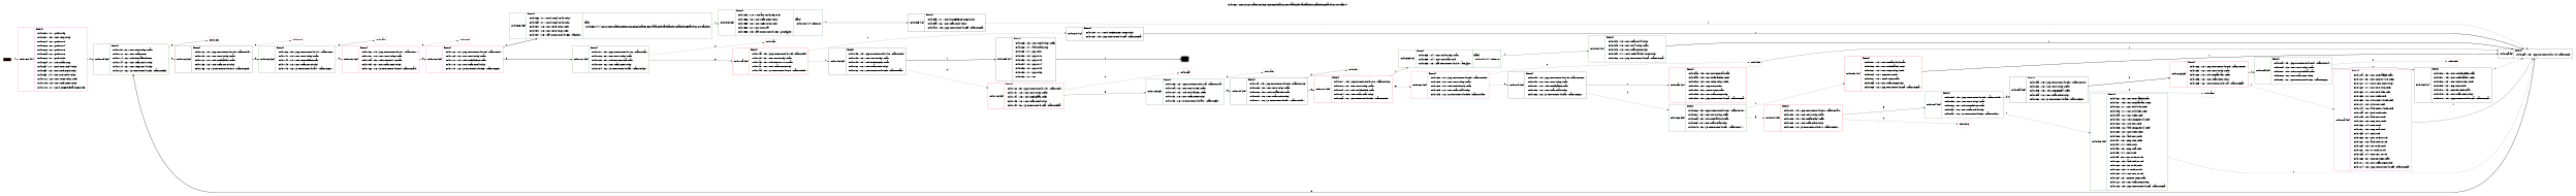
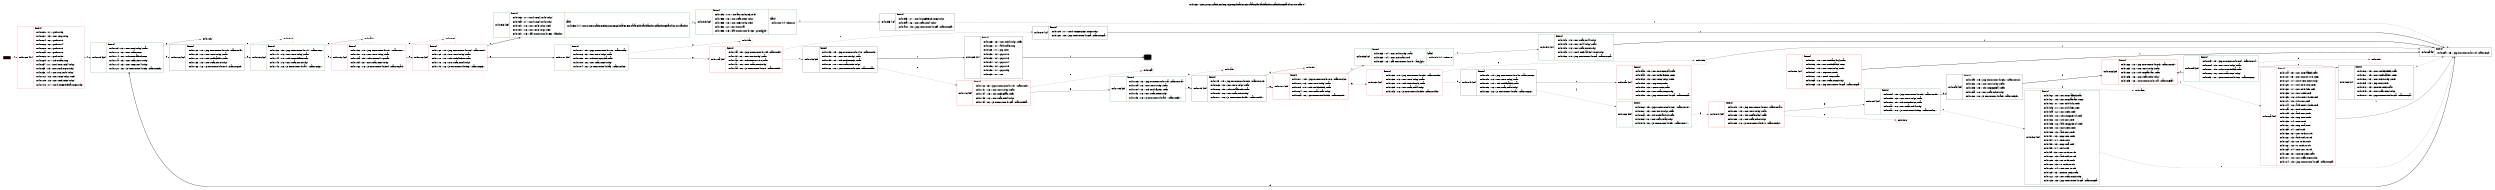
  digraph {
    label="0x4016e0 (/mnt/c/Users/mathe/Desktop/tcc/POCII/binaries/extr_radare2librhashhamdist.c_hamdist_Final-ollvm.out::main(0))"
    labelloc=t
    rankdir=LR
    node [color=darkgreen shape=record]
    edge [style=dashed]
    Entry [color=red fillcolor=black height=0.3 shape=note style=filled width=0.3]
    n2 [color=deeppink label="{\n     0x4016e0 [47]\l\n     | [instrs]\l\n     &nbsp;&nbsp;0x4016e0 \<+1\>: push %rbp\l\n     &nbsp;&nbsp;0x4016e1 \<+3\>: mov %rsp,%rbp\l\n     &nbsp;&nbsp;0x4016e4 \<+2\>: push %r15\l\n     &nbsp;&nbsp;0x4016e6 \<+2\>: push %r14\l\n     &nbsp;&nbsp;0x4016e8 \<+2\>: push %r13\l\n     &nbsp;&nbsp;0x4016ea \<+2\>: push %r12\l\n     &nbsp;&nbsp;0x4016ec \<+1\>: push %rbx\l\n     &nbsp;&nbsp;0x4016ed \<+7\>: sub $0xa8,%rsp\l\n     &nbsp;&nbsp;0x4016f4 \<+7\>: movl $0x0,-0x34(%rbp)\l\n     &nbsp;&nbsp;0x4016fb \<+3\>: mov %edi,-0x38(%rbp)\l\n     &nbsp;&nbsp;0x4016fe \<+4\>: mov %rsi,-0x40(%rbp)\l\n     &nbsp;&nbsp;0x401702 \<+3\>: mov -0x38(%rbp),%edi\l\n     &nbsp;&nbsp;0x401705 \<+3\>: mov %edi,-0x30(%rbp)\l\n     &nbsp;&nbsp;0x401708 \<+7\>: movl $0x6e798bba,-0x6c(%rbp)\l\n  }"]
    n3 [label="{\n     0x40170f [23]\l\n     | [instrs]\l\n     &nbsp;&nbsp;0x40170f \<+3\>: mov -0x6c(%rbp),%eax\l\n     &nbsp;&nbsp;0x401712 \<+2\>: mov %eax,%ecx\l\n     &nbsp;&nbsp;0x401714 \<+6\>: sub $0x87aff08f,%ecx\l\n     &nbsp;&nbsp;0x40171a \<+3\>: mov %eax,-0x70(%rbp)\l\n     &nbsp;&nbsp;0x40171d \<+3\>: mov %ecx,-0x74(%rbp)\l\n     &nbsp;&nbsp;0x401720 \<+6\>: je 0000000000401cdc \<main+0x5fc\>\l\n  }"]
    n4 [color=red label="{\n     0x401cdc\l\n  }" style=dashed]
    n5 [color=black label="{\n     0x401726 [22]\l\n     | [instrs]\l\n     &nbsp;&nbsp;0x401726 \<+5\>: jmp 000000000040172b \<main+0x4b\>\l\n     &nbsp;&nbsp;0x40172b \<+3\>: mov -0x70(%rbp),%eax\l\n     &nbsp;&nbsp;0x40172e \<+5\>: sub $0xbbcadeb1,%eax\l\n     &nbsp;&nbsp;0x401733 \<+3\>: mov %eax,-0x78(%rbp)\l\n     &nbsp;&nbsp;0x401736 \<+6\>: je 000000000040191d \<main+0x23d\>\l\n  }"]
    n6 [color=red label="{\n     0x40191d\l\n  }" style=dashed]
    n7 [label="{\n     0x40173c [22]\l\n     | [instrs]\l\n     &nbsp;&nbsp;0x40173c \<+5\>: jmp 0000000000401741 \<main+0x61\>\l\n     &nbsp;&nbsp;0x401741 \<+3\>: mov -0x70(%rbp),%eax\l\n     &nbsp;&nbsp;0x401744 \<+5\>: sub $0xc815fb5e,%eax\l\n     &nbsp;&nbsp;0x401749 \<+3\>: mov %eax,-0x7c(%rbp)\l\n     &nbsp;&nbsp;0x40174c \<+6\>: je 0000000000401a47 \<main+0x367\>\l\n  }"]
    n8 [label="{\n     0x401a47\l\n  }" style=dashed]
    n9 [color=deeppink label="{\n     0x401752 [22]\l\n     | [instrs]\l\n     &nbsp;&nbsp;0x401752 \<+5\>: jmp 0000000000401757 \<main+0x77\>\l\n     &nbsp;&nbsp;0x401757 \<+3\>: mov -0x70(%rbp),%eax\l\n     &nbsp;&nbsp;0x40175a \<+5\>: sub $0xeeee411c,%eax\l\n     &nbsp;&nbsp;0x40175f \<+3\>: mov %eax,-0x80(%rbp)\l\n     &nbsp;&nbsp;0x401762 \<+6\>: je 000000000040198d \<main+0x2ad\>\l\n  }"]
    Exit [color=black fillcolor=black height=0.3 peripheries=2 shape=cylinder style=filled width=0.3]
    n11 [color=red label="{\n     0x40198d\l\n  }" style=dashed]
    n12 [color=deeppink label="{\n     0x401768 [25]\l\n     | [instrs]\l\n     &nbsp;&nbsp;0x401768 \<+5\>: jmp 000000000040176d \<main+0x8d\>\l\n     &nbsp;&nbsp;0x40176d \<+3\>: mov -0x70(%rbp),%eax\l\n     &nbsp;&nbsp;0x401770 \<+5\>: sub $0xf6456b88,%eax\l\n     &nbsp;&nbsp;0x401775 \<+6\>: mov %eax,-0x84(%rbp)\l\n     &nbsp;&nbsp;0x40177b \<+6\>: je 00000000004019c3 \<main+0x2e3\>\l\n  }"]
    n13 [color=black label="{\n     0x4019f3 [18]\l\n     | [instrs]\l\n     &nbsp;&nbsp;0x4019f3 \<+7\>: movl $0x68fe5729,-0x6c(%rbp)\l\n     &nbsp;&nbsp;0x4019fa \<+6\>: mov %eax,-0xc4(%rbp)\l\n     &nbsp;&nbsp;0x401a00 \<+5\>: jmp 0000000000401cea \<main+0x60a\>\l\n  }"]
    n14 [color=black label="{\n     0x401cea [5]\l\n     | [instrs]\l\n     &nbsp;&nbsp;0x401cea \<+5\>: jmp 000000000040170f \<main+0x2f\>\l\n  }"]
    n15 [label="{\n     0x4019c3 [25]\l\n     | [instrs]\l\n     &nbsp;&nbsp;0x4019c3 \<+7\>: movl $0x64,-0x48(%rbp)\l\n     &nbsp;&nbsp;0x4019ca \<+7\>: movl $0x64,-0x4c(%rbp)\l\n     &nbsp;&nbsp;0x4019d1 \<+3\>: mov -0x48(%rbp),%edi\l\n     &nbsp;&nbsp;0x4019d4 \<+3\>: mov -0x4c(%rbp),%esi\l\n     &nbsp;&nbsp;0x4019d7 \<+5\>: call 00000000004015e0 \<hamdist\>\l\n     | [calls]\l\n     &nbsp;&nbsp;0x4015e0 \{1\} (/mnt/c/Users/mathe/Desktop/tcc/POCII/binaries/extr_radare2librhashhamdist.c_hamdist_Final-ollvm.out::hamdist)\l\n  }"]
    n16 [label="{\n     0x401781 [25]\l\n     | [instrs]\l\n     &nbsp;&nbsp;0x401781 \<+5\>: jmp 0000000000401786 \<main+0xa6\>\l\n     &nbsp;&nbsp;0x401786 \<+3\>: mov -0x70(%rbp),%eax\l\n     &nbsp;&nbsp;0x401789 \<+5\>: sub $0x1e60213a,%eax\l\n     &nbsp;&nbsp;0x40178e \<+6\>: mov %eax,-0x88(%rbp)\l\n     &nbsp;&nbsp;0x401794 \<+6\>: je 0000000000401ba5 \<main+0x4c5\>\l\n  }"]
    n17 [label="{\n     0x4019dc [23]\l\n     | [instrs]\l\n     &nbsp;&nbsp;0x4019dc \<+10\>: movabs $0x4020f2,%rdi\l\n     &nbsp;&nbsp;0x4019e6 \<+3\>: mov %eax,-0x50(%rbp)\l\n     &nbsp;&nbsp;0x4019e9 \<+3\>: mov -0x50(%rbp),%esi\l\n     &nbsp;&nbsp;0x4019ec \<+2\>: mov $0x0,%al\l\n     &nbsp;&nbsp;0x4019ee \<+5\>: call 0000000000401030 \<printf@plt\>\l\n     | [calls]\l\n     &nbsp;&nbsp;0x401030 \{1\} (unknown)\l\n  }"]
    n18 [color=red label="{\n     0x401ba5\l\n  }" style=dashed]
    n19 [color=red label="{\n     0x40179a [25]\l\n     | [instrs]\l\n     &nbsp;&nbsp;0x40179a \<+5\>: jmp 000000000040179f \<main+0xbf\>\l\n     &nbsp;&nbsp;0x40179f \<+3\>: mov -0x70(%rbp),%eax\l\n     &nbsp;&nbsp;0x4017a2 \<+5\>: sub $0x21e77078,%eax\l\n     &nbsp;&nbsp;0x4017a7 \<+6\>: mov %eax,-0x8c(%rbp)\l\n     &nbsp;&nbsp;0x4017ad \<+6\>: je 0000000000401c79 \<main+0x599\>\l\n  }"]
    n20 [label="{\n     0x401942 [21]\l\n     | [instrs]\l\n     &nbsp;&nbsp;0x401942 \<+3\>: mov %eax,-0x44(%rbp)\l\n     &nbsp;&nbsp;0x401945 \<+3\>: mov -0x44(%rbp),%eax\l\n     &nbsp;&nbsp;0x401948 \<+3\>: mov %eax,-0x2c(%rbp)\l\n     &nbsp;&nbsp;0x40194b \<+7\>: movl $0x57ad7bc4,-0x6c(%rbp)\l\n     &nbsp;&nbsp;0x401952 \<+5\>: jmp 0000000000401cea \<main+0x60a\>\l\n  }"]
    n21 [color=black label="{\n     0x401c79 [12]\l\n     | [instrs]\l\n     &nbsp;&nbsp;0x401c79 \<+7\>: movl $0x33e02e37,-0x6c(%rbp)\l\n     &nbsp;&nbsp;0x401c80 \<+5\>: jmp 0000000000401cea \<main+0x60a\>\l\n  }"]
    n22 [color=black label="{\n     0x4017b3 [25]\l\n     | [instrs]\l\n     &nbsp;&nbsp;0x4017b3 \<+5\>: jmp 00000000004017b8 \<main+0xd8\>\l\n     &nbsp;&nbsp;0x4017b8 \<+3\>: mov -0x70(%rbp),%eax\l\n     &nbsp;&nbsp;0x4017bb \<+5\>: sub $0x33e02e37,%eax\l\n     &nbsp;&nbsp;0x4017c0 \<+6\>: mov %eax,-0x90(%rbp)\l\n     &nbsp;&nbsp;0x4017c6 \<+6\>: je 0000000000401c85 \<main+0x5a5\>\l\n  }"]
    n23 [color=black label="{\n     0x401c85 [21]\l\n     | [instrs]\l\n     &nbsp;&nbsp;0x401c85 \<+3\>: mov -0x34(%rbp),%eax\l\n     &nbsp;&nbsp;0x401c88 \<+7\>: add $0xa8,%rsp\l\n     &nbsp;&nbsp;0x401c8f \<+1\>: pop %rbx\l\n     &nbsp;&nbsp;0x401c90 \<+2\>: pop %r12\l\n     &nbsp;&nbsp;0x401c92 \<+2\>: pop %r13\l\n     &nbsp;&nbsp;0x401c94 \<+2\>: pop %r14\l\n     &nbsp;&nbsp;0x401c96 \<+2\>: pop %r15\l\n     &nbsp;&nbsp;0x401c98 \<+1\>: pop %rbp\l\n     &nbsp;&nbsp;0x401c99 \<+1\>: ret\l\n  }"]
    n24 [color=red label="{\n     0x4017cc [25]\l\n     | [instrs]\l\n     &nbsp;&nbsp;0x4017cc \<+5\>: jmp 00000000004017d1 \<main+0xf1\>\l\n     &nbsp;&nbsp;0x4017d1 \<+3\>: mov -0x70(%rbp),%eax\l\n     &nbsp;&nbsp;0x4017d4 \<+5\>: sub $0x3f16faa0,%eax\l\n     &nbsp;&nbsp;0x4017d9 \<+6\>: mov %eax,-0x94(%rbp)\l\n     &nbsp;&nbsp;0x4017df \<+6\>: je 0000000000401c9a \<main+0x5ba\>\l\n  }"]
    n25 [color=red label="{\n     0x401c9a\l\n  }" style=dashed]
    n26 [label="{\n     0x4017e5 [25]\l\n     | [instrs]\l\n     &nbsp;&nbsp;0x4017e5 \<+5\>: jmp 00000000004017ea \<main+0x10a\>\l\n     &nbsp;&nbsp;0x4017ea \<+3\>: mov -0x70(%rbp),%eax\l\n     &nbsp;&nbsp;0x4017ed \<+5\>: sub $0x47fb2031,%eax\l\n     &nbsp;&nbsp;0x4017f2 \<+6\>: mov %eax,-0x98(%rbp)\l\n     &nbsp;&nbsp;0x4017f8 \<+6\>: je 0000000000401ad7 \<main+0x3f7\>\l\n  }"]
    n27 [color=red label="{\n     0x4018f8\l\n  }" style=dashed]
    n28 [color=red label="{\n     0x401ad7\l\n  }" style=dashed]
    n29 [color=black label="{\n     0x4017fe [25]\l\n     | [instrs]\l\n     &nbsp;&nbsp;0x4017fe \<+5\>: jmp 0000000000401803 \<main+0x123\>\l\n     &nbsp;&nbsp;0x401803 \<+3\>: mov -0x70(%rbp),%eax\l\n     &nbsp;&nbsp;0x401806 \<+5\>: sub $0x4af51055,%eax\l\n     &nbsp;&nbsp;0x40180b \<+6\>: mov %eax,-0x9c(%rbp)\l\n     &nbsp;&nbsp;0x401811 \<+6\>: je 0000000000401bb1 \<main+0x4d1\>\l\n  }"]
    n30 [color=black label="{\n     0x401902 [27]\l\n     | [instrs]\l\n     &nbsp;&nbsp;0x401902 \<+5\>: mov $0x4e389953,%eax\l\n     &nbsp;&nbsp;0x401907 \<+5\>: mov $0xbbcadeb1,%ecx\l\n     &nbsp;&nbsp;0x40190c \<+3\>: mov -0x30(%rbp),%edx\l\n     &nbsp;&nbsp;0x40190f \<+3\>: cmp $0x2,%edx\l\n     &nbsp;&nbsp;0x401912 \<+3\>: cmovne %ecx,%eax\l\n     &nbsp;&nbsp;0x401915 \<+3\>: mov %eax,-0x6c(%rbp)\l\n     &nbsp;&nbsp;0x401918 \<+5\>: jmp 0000000000401cea \<main+0x60a\>\l\n  }"]
    n31 [label="{\n     0x401bb1\l\n  }" style=dashed]
    n32 [color=red label="{\n     0x401817 [25]\l\n     | [instrs]\l\n     &nbsp;&nbsp;0x401817 \<+5\>: jmp 000000000040181c \<main+0x13c\>\l\n     &nbsp;&nbsp;0x40181c \<+3\>: mov -0x70(%rbp),%eax\l\n     &nbsp;&nbsp;0x40181f \<+5\>: sub $0x4e389953,%eax\l\n     &nbsp;&nbsp;0x401824 \<+6\>: mov %eax,-0xa0(%rbp)\l\n     &nbsp;&nbsp;0x40182a \<+6\>: je 0000000000401935 \<main+0x255\>\l\n  }"]
    n33 [label="{\n     0x4018df [25]\l\n     | [instrs]\l\n     &nbsp;&nbsp;0x4018df \<+5\>: jmp 00000000004018e4 \<main+0x204\>\l\n     &nbsp;&nbsp;0x4018e4 \<+3\>: mov -0x70(%rbp),%eax\l\n     &nbsp;&nbsp;0x4018e7 \<+5\>: sub $0x6e798bba,%eax\l\n     &nbsp;&nbsp;0x4018ec \<+6\>: mov %eax,-0xc0(%rbp)\l\n     &nbsp;&nbsp;0x4018f2 \<+6\>: je 0000000000401902 \<main+0x222\>\l\n  }"]
    n34 [label="{\n     0x401935 [13]\l\n     | [instrs]\l\n     &nbsp;&nbsp;0x401935 \<+4\>: mov -0x40(%rbp),%rax\l\n     &nbsp;&nbsp;0x401939 \<+4\>: mov 0x8(%rax),%rdi\l\n     &nbsp;&nbsp;0x40193d \<+5\>: call 0000000000401040 \<atoi@plt\>\l\n     | [calls]\l\n     &nbsp;&nbsp;0x401040 \{1\} (unknown)\l\n  }"]
    n35 [color=deeppink label="{\n     0x401830 [25]\l\n     | [instrs]\l\n     &nbsp;&nbsp;0x401830 \<+5\>: jmp 0000000000401835 \<main+0x155\>\l\n     &nbsp;&nbsp;0x401835 \<+3\>: mov -0x70(%rbp),%eax\l\n     &nbsp;&nbsp;0x401838 \<+5\>: sub $0x51de0042,%eax\l\n     &nbsp;&nbsp;0x40183d \<+6\>: mov %eax,-0xa4(%rbp)\l\n     &nbsp;&nbsp;0x401843 \<+6\>: je 0000000000401b99 \<main+0x4b9\>\l\n  }"]
    n36 [color=deeppink label="{\n     0x401c1a [95]\l\n     | [instrs]\l\n     &nbsp;&nbsp;0x401c1a \<+5\>: mov $0x87aff08f,%eax\l\n     &nbsp;&nbsp;0x401c1f \<+5\>: mov $0x21e77078,%ecx\l\n     &nbsp;&nbsp;0x401c24 \<+7\>: movl $0x0,-0x34(%rbp)\l\n     &nbsp;&nbsp;0x401c2b \<+7\>: mov 0x40404c,%edx\l\n     &nbsp;&nbsp;0x401c32 \<+7\>: mov 0x404050,%esi\l\n     &nbsp;&nbsp;0x401c39 \<+2\>: mov %edx,%edi\l\n     &nbsp;&nbsp;0x401c3b \<+6\>: sub $0xe171b0de,%edi\l\n     &nbsp;&nbsp;0x401c41 \<+3\>: sub $0x1,%edi\l\n     &nbsp;&nbsp;0x401c44 \<+6\>: add $0xe171b0de,%edi\l\n     &nbsp;&nbsp;0x401c4a \<+3\>: imul %edi,%edx\l\n     &nbsp;&nbsp;0x401c4d \<+3\>: and $0x1,%edx\l\n     &nbsp;&nbsp;0x401c50 \<+3\>: cmp $0x0,%edx\l\n     &nbsp;&nbsp;0x401c53 \<+4\>: sete %r8b\l\n     &nbsp;&nbsp;0x401c57 \<+3\>: cmp $0xa,%esi\l\n     &nbsp;&nbsp;0x401c5a \<+4\>: setl %r9b\l\n     &nbsp;&nbsp;0x401c5e \<+3\>: mov %r8b,%r10b\l\n     &nbsp;&nbsp;0x401c61 \<+3\>: and %r9b,%r10b\l\n     &nbsp;&nbsp;0x401c64 \<+3\>: xor %r9b,%r8b\l\n     &nbsp;&nbsp;0x401c67 \<+3\>: or %r8b,%r10b\l\n     &nbsp;&nbsp;0x401c6a \<+4\>: test $0x1,%r10b\l\n     &nbsp;&nbsp;0x401c6e \<+3\>: cmovne %ecx,%eax\l\n     &nbsp;&nbsp;0x401c71 \<+3\>: mov %eax,-0x6c(%rbp)\l\n     &nbsp;&nbsp;0x401c74 \<+5\>: jmp 0000000000401cea \<main+0x60a\>\l\n  }"]
    n37 [label="{\n     0x401b99\l\n  }" style=dashed]
    n38 [color=black label="{\n     0x401849 [25]\l\n     | [instrs]\l\n     &nbsp;&nbsp;0x401849 \<+5\>: jmp 000000000040184e \<main+0x16e\>\l\n     &nbsp;&nbsp;0x40184e \<+3\>: mov -0x70(%rbp),%eax\l\n     &nbsp;&nbsp;0x401851 \<+5\>: sub $0x55f2a535,%eax\l\n     &nbsp;&nbsp;0x401856 \<+6\>: mov %eax,-0xa8(%rbp)\l\n     &nbsp;&nbsp;0x40185c \<+6\>: je 00000000004019a8 \<main+0x2c8\>\l\n  }"]
    n39 [color=red label="{\n     0x4018c6 [25]\l\n     | [instrs]\l\n     &nbsp;&nbsp;0x4018c6 \<+5\>: jmp 00000000004018cb \<main+0x1eb\>\l\n     &nbsp;&nbsp;0x4018cb \<+3\>: mov -0x70(%rbp),%eax\l\n     &nbsp;&nbsp;0x4018ce \<+5\>: sub $0x6da91a57,%eax\l\n     &nbsp;&nbsp;0x4018d3 \<+6\>: mov %eax,-0xbc(%rbp)\l\n     &nbsp;&nbsp;0x4018d9 \<+6\>: je 0000000000401c1a \<main+0x53a\>\l\n  }"]
    n40 [color=red label="{\n     0x4019a8 [27]\l\n     | [instrs]\l\n     &nbsp;&nbsp;0x4019a8 \<+5\>: mov $0x1e60213a,%eax\l\n     &nbsp;&nbsp;0x4019ad \<+5\>: mov $0xf6456b88,%ecx\l\n     &nbsp;&nbsp;0x4019b2 \<+3\>: mov -0x2c(%rbp),%edx\l\n     &nbsp;&nbsp;0x4019b5 \<+3\>: cmp $0x0,%edx\l\n     &nbsp;&nbsp;0x4019b8 \<+3\>: cmove %ecx,%eax\l\n     &nbsp;&nbsp;0x4019bb \<+3\>: mov %eax,-0x6c(%rbp)\l\n     &nbsp;&nbsp;0x4019be \<+5\>: jmp 0000000000401cea \<main+0x60a\>\l\n  }"]
    n41 [label="{\n     0x401862 [25]\l\n     | [instrs]\l\n     &nbsp;&nbsp;0x401862 \<+5\>: jmp 0000000000401867 \<main+0x187\>\l\n     &nbsp;&nbsp;0x401867 \<+3\>: mov -0x70(%rbp),%eax\l\n     &nbsp;&nbsp;0x40186a \<+5\>: sub $0x57ad7bc4,%eax\l\n     &nbsp;&nbsp;0x40186f \<+6\>: mov %eax,-0xac(%rbp)\l\n     &nbsp;&nbsp;0x401875 \<+6\>: je 0000000000401957 \<main+0x277\>\l\n  }"]
    n42 [label="{\n     0x401a05\l\n  }" style=dashed]
    n43 [color=red label="{\n     0x401957 [27]\l\n     | [instrs]\l\n     &nbsp;&nbsp;0x401957 \<+5\>: mov $0x5a8649c4,%eax\l\n     &nbsp;&nbsp;0x40195c \<+5\>: mov $0x55f2a535,%ecx\l\n     &nbsp;&nbsp;0x401961 \<+3\>: mov -0x2c(%rbp),%edx\l\n     &nbsp;&nbsp;0x401964 \<+3\>: cmp $0x1,%edx\l\n     &nbsp;&nbsp;0x401967 \<+3\>: cmovl %ecx,%eax\l\n     &nbsp;&nbsp;0x40196a \<+3\>: mov %eax,-0x6c(%rbp)\l\n     &nbsp;&nbsp;0x40196d \<+5\>: jmp 0000000000401cea \<main+0x60a\>\l\n  }"]
    n44 [color=red label="{\n     0x40187b [25]\l\n     | [instrs]\l\n     &nbsp;&nbsp;0x40187b \<+5\>: jmp 0000000000401880 \<main+0x1a0\>\l\n     &nbsp;&nbsp;0x401880 \<+3\>: mov -0x70(%rbp),%eax\l\n     &nbsp;&nbsp;0x401883 \<+5\>: sub $0x5a8649c4,%eax\l\n     &nbsp;&nbsp;0x401888 \<+6\>: mov %eax,-0xb0(%rbp)\l\n     &nbsp;&nbsp;0x40188e \<+6\>: je 0000000000401972 \<main+0x292\>\l\n  }"]
    n45 [color=black label="{\n     0x4018ad [25]\l\n     | [instrs]\l\n     &nbsp;&nbsp;0x4018ad \<+5\>: jmp 00000000004018b2 \<main+0x1d2\>\l\n     &nbsp;&nbsp;0x4018b2 \<+3\>: mov -0x70(%rbp),%eax\l\n     &nbsp;&nbsp;0x4018b5 \<+5\>: sub $0x6c865544,%eax\l\n     &nbsp;&nbsp;0x4018ba \<+6\>: mov %eax,-0xb8(%rbp)\l\n     &nbsp;&nbsp;0x4018c0 \<+6\>: je 0000000000401a05 \<main+0x325\>\l\n  }"]
    n46 [label="{\n     0x401894 [25]\l\n     | [instrs]\l\n     &nbsp;&nbsp;0x401894 \<+5\>: jmp 0000000000401899 \<main+0x1b9\>\l\n     &nbsp;&nbsp;0x401899 \<+3\>: mov -0x70(%rbp),%eax\l\n     &nbsp;&nbsp;0x40189c \<+5\>: sub $0x68fe5729,%eax\l\n     &nbsp;&nbsp;0x4018a1 \<+6\>: mov %eax,-0xb4(%rbp)\l\n     &nbsp;&nbsp;0x4018a7 \<+6\>: je 0000000000401bc2 \<main+0x4e2\>\l\n  }"]
    n47 [color=deeppink label="{\n     0x401972\l\n  }" style=dashed]
    n48 [label="{\n     0x401bc2 [88]\l\n     | [instrs]\l\n     &nbsp;&nbsp;0x401bc2 \<+5\>: mov $0x87aff08f,%eax\l\n     &nbsp;&nbsp;0x401bc7 \<+5\>: mov $0x6da91a57,%ecx\l\n     &nbsp;&nbsp;0x401bcc \<+7\>: mov 0x40404c,%edx\l\n     &nbsp;&nbsp;0x401bd3 \<+7\>: mov 0x404050,%esi\l\n     &nbsp;&nbsp;0x401bda \<+2\>: mov %edx,%edi\l\n     &nbsp;&nbsp;0x401bdc \<+6\>: sub $0x262c9704,%edi\l\n     &nbsp;&nbsp;0x401be2 \<+3\>: sub $0x1,%edi\l\n     &nbsp;&nbsp;0x401be5 \<+6\>: add $0x262c9704,%edi\l\n     &nbsp;&nbsp;0x401beb \<+3\>: imul %edi,%edx\l\n     &nbsp;&nbsp;0x401bee \<+3\>: and $0x1,%edx\l\n     &nbsp;&nbsp;0x401bf1 \<+3\>: cmp $0x0,%edx\l\n     &nbsp;&nbsp;0x401bf4 \<+4\>: sete %r8b\l\n     &nbsp;&nbsp;0x401bf8 \<+3\>: cmp $0xa,%esi\l\n     &nbsp;&nbsp;0x401bfb \<+4\>: setl %r9b\l\n     &nbsp;&nbsp;0x401bff \<+3\>: mov %r8b,%r10b\l\n     &nbsp;&nbsp;0x401c02 \<+3\>: and %r9b,%r10b\l\n     &nbsp;&nbsp;0x401c05 \<+3\>: xor %r9b,%r8b\l\n     &nbsp;&nbsp;0x401c08 \<+3\>: or %r8b,%r10b\l\n     &nbsp;&nbsp;0x401c0b \<+4\>: test $0x1,%r10b\l\n     &nbsp;&nbsp;0x401c0f \<+3\>: cmovne %ecx,%eax\l\n     &nbsp;&nbsp;0x401c12 \<+3\>: mov %eax,-0x6c(%rbp)\l\n     &nbsp;&nbsp;0x401c15 \<+5\>: jmp 0000000000401cea \<main+0x60a\>\l\n  }"]
    Entry -> n2 [label=" 1"]
    n2 -> n3 [label=" 1" style=bold]
    n3 -> n4 [label=" 0" style=solid]
    n3 -> n5 [label=" 9"]
    n5 -> n6 [label=" 0"]
    n5 -> n7 [label=" 9" style=bold]
    n7 -> n8 [label=" 0" style=solid]
    n7 -> n9 [label=" 9"]
    n9 -> n11 [label=" 0"]
    n9 -> n12 [label=" 9" style=bold]
    n12 -> n15 [label=" 1" style=bold]
    n12 -> n16 [label=" 8" style=bold]
    n13 -> n14 [label=" 1"]
    n14 -> n3 [label=" 8" style=bold]
    n15 -> n17 [label=" 1"]
    n16 -> n18 [label=" 0"]
    n16 -> n19 [label=" 8" style=solid]
    n17 -> n13 [label=" 1" style=solid]
    n19 -> n21 [label=" 1"]
    n19 -> n22 [label=" 7"]
    n20 -> n14 [label=" 1" style=bold]
    n21 -> n14 [label=" 1" style=bold]
    n22 -> n23 [label=" 1" style=bold]
    n22 -> n24 [label=" 6"]
    n23 -> Exit [label=" 1" style=bold]
    n24 -> n25 [label=" 0"]
    n24 -> n26 [label=" 6" style=solid]
    n26 -> n28 [label=" 0"]
    n26 -> n29 [label=" 6" style=solid]
    n29 -> n31 [label=" 0" style=solid]
    n29 -> n32 [label=" 6" style=bold]
    n30 -> n14 [label=" 1"]
    n32 -> n34 [label=" 1" style=solid]
    n32 -> n35 [label=" 5"]
    n33 -> n27 [label=" 0"]
    n33 -> n30 [label=" 1" style=solid]
    n34 -> n20 [label=" 1" style=solid]
    n35 -> n37 [label=" 0"]
    n35 -> n38 [label=" 5"]
    n36 -> n14 [label=" 1" style=solid]
    n37 -> n14 [label=" 1" style=solid]
    n38 -> n40 [label=" 1" style=solid]
    n38 -> n41 [label=" 4"]
-   n39 -> n33 [label=" 1" style=bold]
+   n33 -> n39 [label=" 1" style=bold]
    n39 -> n36 [label=" 1"]
-   n41 -> n43 [label=" 1"]
    n41 -> n44 [label=" 3"]
    n43 -> n14 [label=" 1" style=bold]
    n44 -> n46 [label=" 3" style=solid]
    n44 -> n47 [label=" 0"]
    n45 -> n39 [label=" 2" style=bold]
    n45 -> n42 [label=" 0"]
    n46 -> n45 [label=" 2" style=bold]
    n46 -> n48 [label=" 1"]
    n48 -> n14 [label=" 1"]
  }
